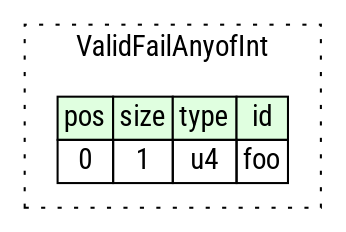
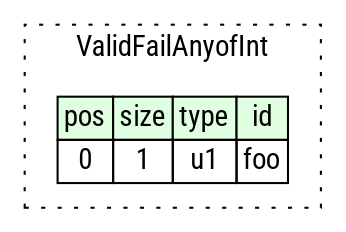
  digraph {
    rankdir=LR
    fontname="Roboto Condensed"
-   n1 [label=<<TABLE BORDER="0" CELLBORDER="1" CELLSPACING="0"> 			<TR><TD BGCOLOR="#E0FFE0">pos</TD><TD BGCOLOR="#E0FFE0">size</TD><TD BGCOLOR="#E0FFE0">type</TD><TD BGCOLOR="#E0FFE0">id</TD></TR> 			<TR><TD PORT="foo_pos">0</TD><TD PORT="foo_size">1</TD><TD>u4</TD><TD PORT="foo_type">foo</TD></TR> 		</TABLE>> shape=plaintext fontname="Roboto Condensed"]
+   n1 [label=<<TABLE BORDER="0" CELLBORDER="1" CELLSPACING="0"> 			<TR><TD BGCOLOR="#E0FFE0">pos</TD><TD BGCOLOR="#E0FFE0">size</TD><TD BGCOLOR="#E0FFE0">type</TD><TD BGCOLOR="#E0FFE0">id</TD></TR> 			<TR><TD PORT="foo_pos">0</TD><TD PORT="foo_size">1</TD><TD>u1</TD><TD PORT="foo_type">foo</TD></TR> 		</TABLE>> shape=plaintext fontname="Roboto Condensed"]
    subgraph cluster_1 {
      label=ValidFailAnyofInt
      style=dotted
      n1
    }
  }
